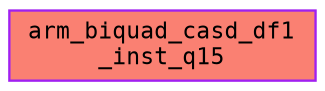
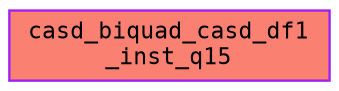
  digraph {
    rankdir=LR
    fontname="DejaVu Sans Mono"
-   n1 [color=purple fillcolor=salmon fontname="DejaVu Sans Mono" fontsize=10 height=0.2 label="arm_biquad_casd_df1\l_inst_q15" shape=record style=filled width=0.4]
+   n1 [color=purple fillcolor=salmon fontname="DejaVu Sans Mono" fontsize=10 height=0.2 label="casd_biquad_casd_df1\l_inst_q15" shape=record style=filled width=0.4]
  }
